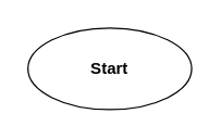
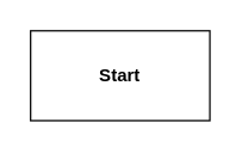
  <mxCell id="0" />
  <mxCell id="1" parent="0" />
- <mxCell id="2" value="&lt;b&gt;Start&lt;/b&gt;" style="ellipse;whiteSpace=wrap;html=1;" vertex="1" parent="1"><mxGeometry x="20" y="20" width="120" height="60" as="geometry" /></mxCell>
+ <mxCell id="2" value="&lt;b&gt;Start&lt;/b&gt;" style="whiteSpace=wrap;html=1;rounded=0;" vertex="1" parent="1"><mxGeometry x="20" y="20" width="120" height="60" as="geometry" /></mxCell>
